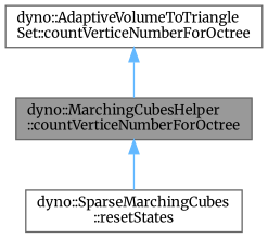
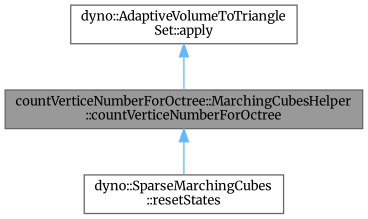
  digraph {
    fontname=Merriweather
    rankdir=TB
    node [color=grey40 fillcolor=white fontname=Merriweather fontsize=10 shape=box style=filled]
    edge [color=steelblue1 dir=back fontname=Merriweather fontsize=10 labelfontname=Helvetica labelfontsize=10 style=solid]
-   n1 [color=gray40 fillcolor=grey60 fontcolor=black height=0.2 label="dyno::MarchingCubesHelper\l::countVerticeNumberForOctree" width=0.4]
+   n1 [color=gray40 fillcolor=grey60 fontcolor=black height=0.2 label="countVerticeNumberForOctree::MarchingCubesHelper\l::countVerticeNumberForOctree" width=0.4]
    n2 [height=0.2 label="dyno::SparseMarchingCubes\l::resetStates" width=0.4]
-   n3 [height=0.2 label="dyno::AdaptiveVolumeToTriangle\lSet::countVerticeNumberForOctree" width=0.4]
+   n3 [height=0.2 label="dyno::AdaptiveVolumeToTriangle\lSet::apply" width=0.4]
    n1 -> n2
    n3 -> n1
  }
